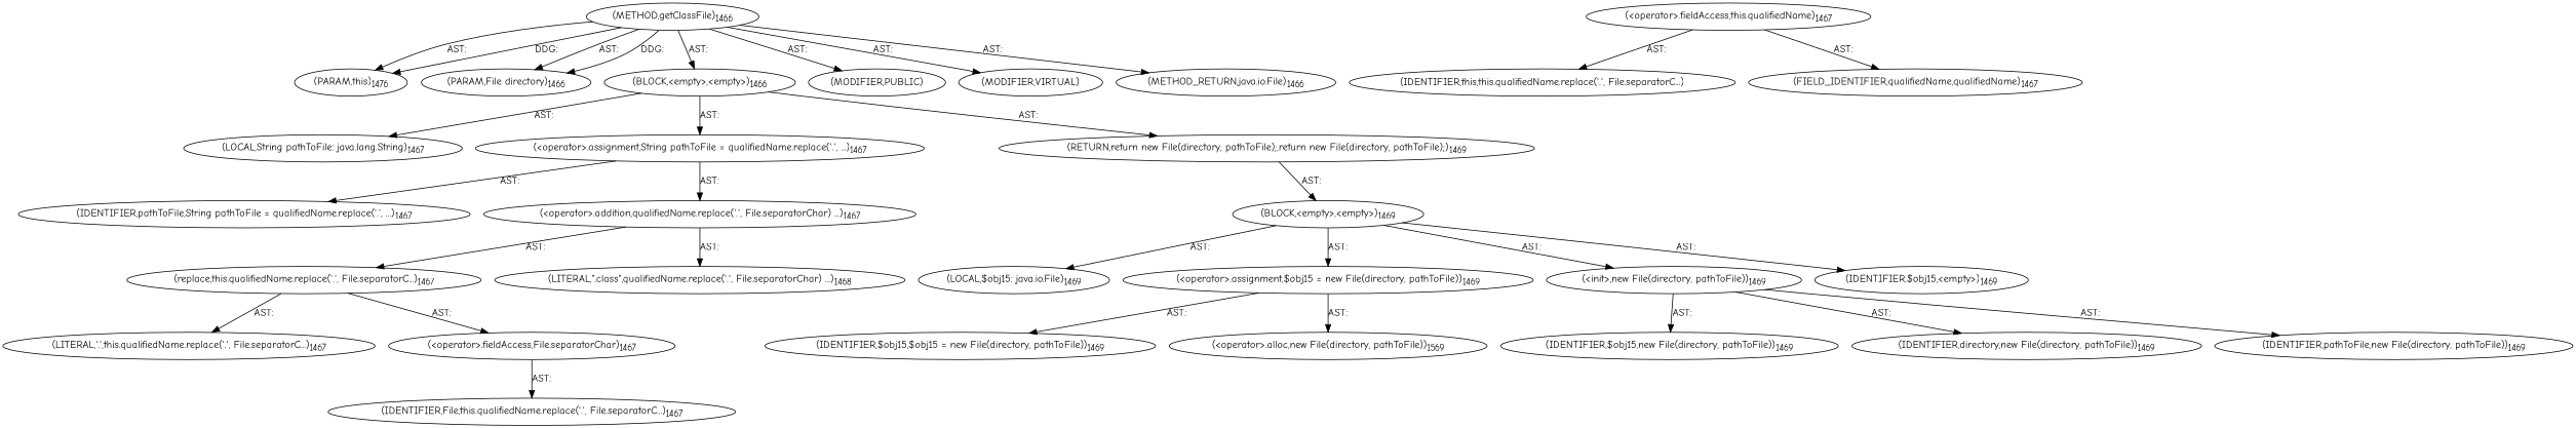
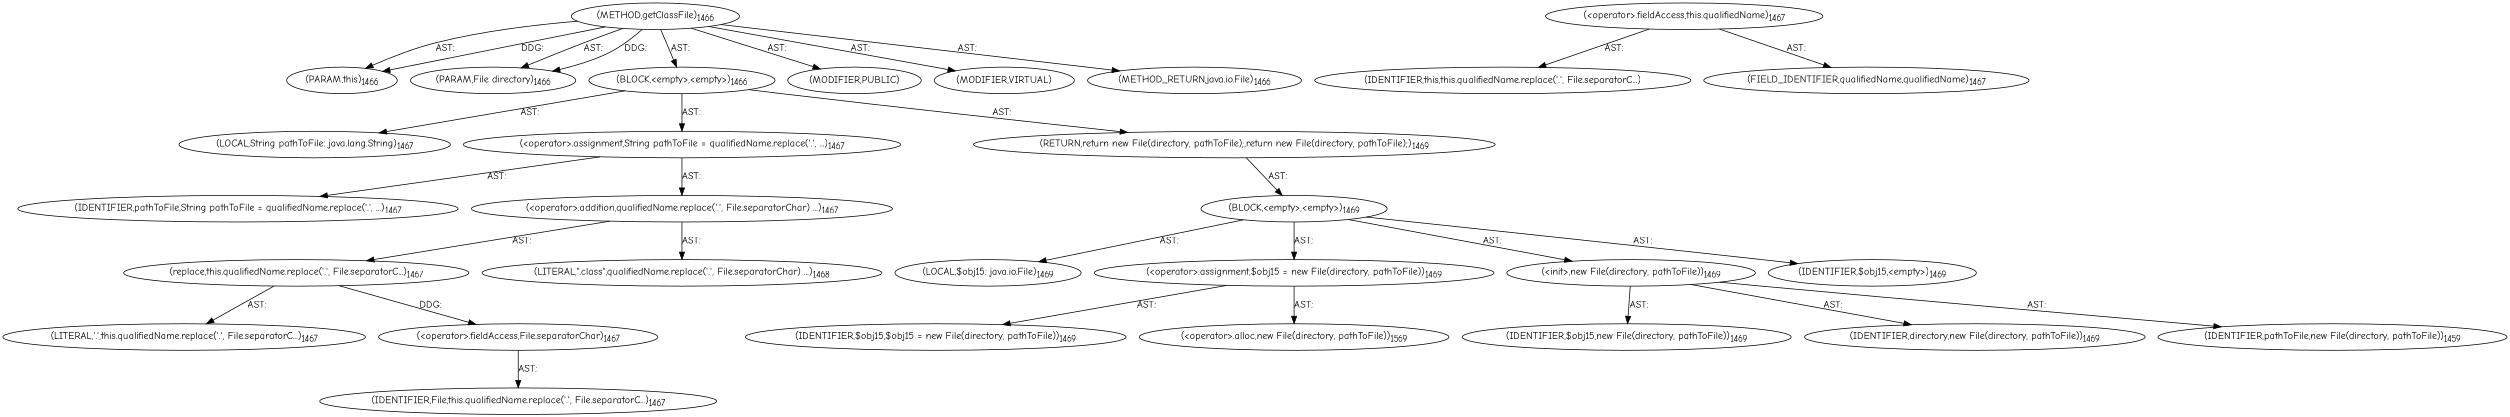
  digraph {
    fontname="Comic Neue"
    node [fontname="Comic Neue"]
    edge [fontname="Comic Neue"]
    n1 [label=<(METHOD,getClassFile)<SUB>1466</SUB>>]
-   n2 [label=<(PARAM,this)<SUB>1476</SUB>>]
+   n2 [label=<(PARAM,this)<SUB>1466</SUB>>]
    n3 [label=<(PARAM,File directory)<SUB>1466</SUB>>]
    n4 [label=<(BLOCK,&lt;empty&gt;,&lt;empty&gt;)<SUB>1466</SUB>>]
    n5 [label=<(MODIFIER,PUBLIC)>]
    n6 [label=<(MODIFIER,VIRTUAL)>]
    n7 [label=<(METHOD_RETURN,java.io.File)<SUB>1466</SUB>>]
    n8 [label=<(LOCAL,String pathToFile: java.lang.String)<SUB>1467</SUB>>]
    n9 [label=<(&lt;operator&gt;.assignment,String pathToFile = qualifiedName.replace('.', ...)<SUB>1467</SUB>>]
    n10 [label=<(RETURN,return new File(directory, pathToFile);,return new File(directory, pathToFile);)<SUB>1469</SUB>>]
    n11 [label=<(IDENTIFIER,pathToFile,String pathToFile = qualifiedName.replace('.', ...)<SUB>1467</SUB>>]
    n12 [label=<(&lt;operator&gt;.addition,qualifiedName.replace('.', File.separatorChar) ...)<SUB>1467</SUB>>]
    n13 [label=<(BLOCK,&lt;empty&gt;,&lt;empty&gt;)<SUB>1469</SUB>>]
    n14 [label=<(replace,this.qualifiedName.replace('.', File.separatorC...)<SUB>1467</SUB>>]
    n15 [label=<(LITERAL,&quot;.class&quot;,qualifiedName.replace('.', File.separatorChar) ...)<SUB>1468</SUB>>]
    n16 [label=<(LITERAL,'.',this.qualifiedName.replace('.', File.separatorC...)<SUB>1467</SUB>>]
    n17 [label=<(&lt;operator&gt;.fieldAccess,File.separatorChar)<SUB>1467</SUB>>]
    n18 [label=<(&lt;operator&gt;.fieldAccess,this.qualifiedName)<SUB>1467</SUB>>]
    n19 [label=<(IDENTIFIER,this,this.qualifiedName.replace('.', File.separatorC...)>]
    n20 [label=<(FIELD_IDENTIFIER,qualifiedName,qualifiedName)<SUB>1467</SUB>>]
    n21 [label=<(IDENTIFIER,File,this.qualifiedName.replace('.', File.separatorC...)<SUB>1467</SUB>>]
    n22 [label=<(LOCAL,$obj15: java.io.File)<SUB>1469</SUB>>]
    n23 [label=<(&lt;operator&gt;.assignment,$obj15 = new File(directory, pathToFile))<SUB>1469</SUB>>]
    n24 [label=<(&lt;init&gt;,new File(directory, pathToFile))<SUB>1469</SUB>>]
    n25 [label=<(IDENTIFIER,$obj15,&lt;empty&gt;)<SUB>1469</SUB>>]
    n26 [label=<(IDENTIFIER,$obj15,$obj15 = new File(directory, pathToFile))<SUB>1469</SUB>>]
    n27 [label=<(&lt;operator&gt;.alloc,new File(directory, pathToFile))<SUB>1569</SUB>>]
    n28 [label=<(IDENTIFIER,$obj15,new File(directory, pathToFile))<SUB>1469</SUB>>]
    n29 [label=<(IDENTIFIER,directory,new File(directory, pathToFile))<SUB>1469</SUB>>]
-   n30 [label=<(IDENTIFIER,pathToFile,new File(directory, pathToFile))<SUB>1469</SUB>>]
+   n30 [label=<(IDENTIFIER,pathToFile,new File(directory, pathToFile))<SUB>1459</SUB>>]
    n1 -> n2 [label="AST: "]
    n1 -> n2 [label="DDG: "]
    n1 -> n3 [label="AST: "]
    n1 -> n3 [label="DDG: "]
    n1 -> n4 [label="AST: "]
    n1 -> n5 [label="AST: "]
    n1 -> n6 [label="AST: "]
    n1 -> n7 [label="AST: "]
    n4 -> n8 [label="AST: "]
    n4 -> n9 [label="AST: "]
    n4 -> n10 [label="AST: "]
    n9 -> n11 [label="AST: "]
    n9 -> n12 [label="AST: "]
    n10 -> n13 [label="AST: "]
    n12 -> n14 [label="AST: "]
    n12 -> n15 [label="AST: "]
    n13 -> n22 [label="AST: "]
    n13 -> n23 [label="AST: "]
    n13 -> n24 [label="AST: "]
    n13 -> n25 [label="AST: "]
    n14 -> n16 [label="AST: "]
-   n14 -> n17 [label="AST: "]
+   n14 -> n17 [label="DDG: "]
    n17 -> n21 [label="AST: "]
    n18 -> n19 [label="AST: "]
    n18 -> n20 [label="AST: "]
    n23 -> n26 [label="AST: "]
    n23 -> n27 [label="AST: "]
    n24 -> n28 [label="AST: "]
    n24 -> n29 [label="AST: "]
    n24 -> n30 [label="AST: "]
  }
